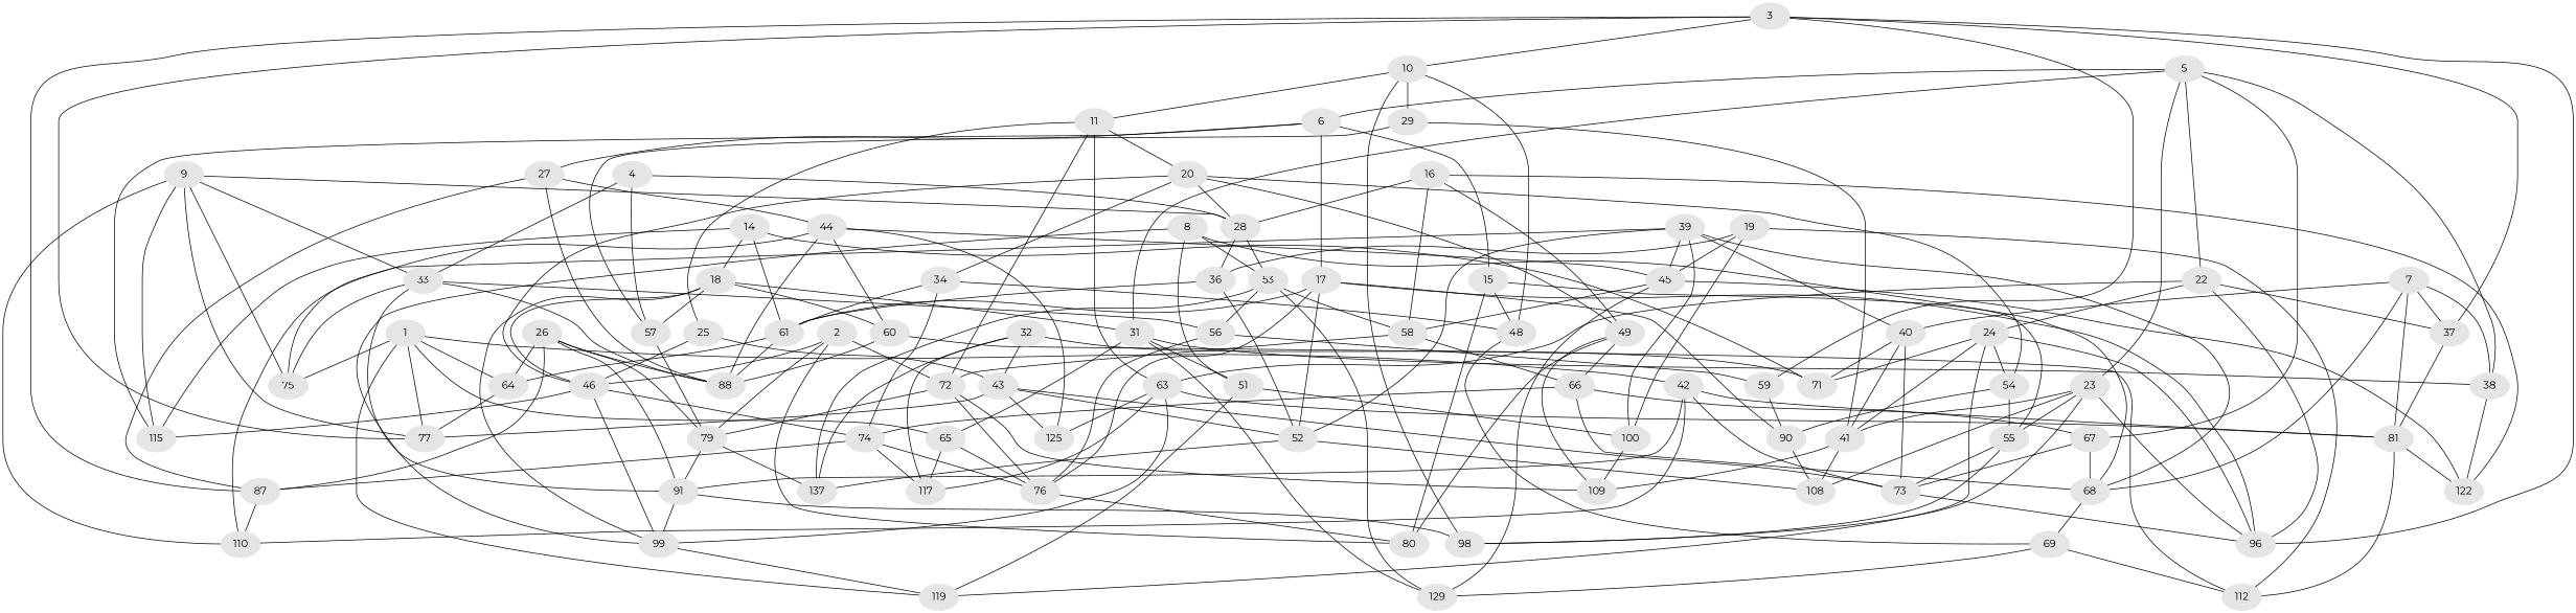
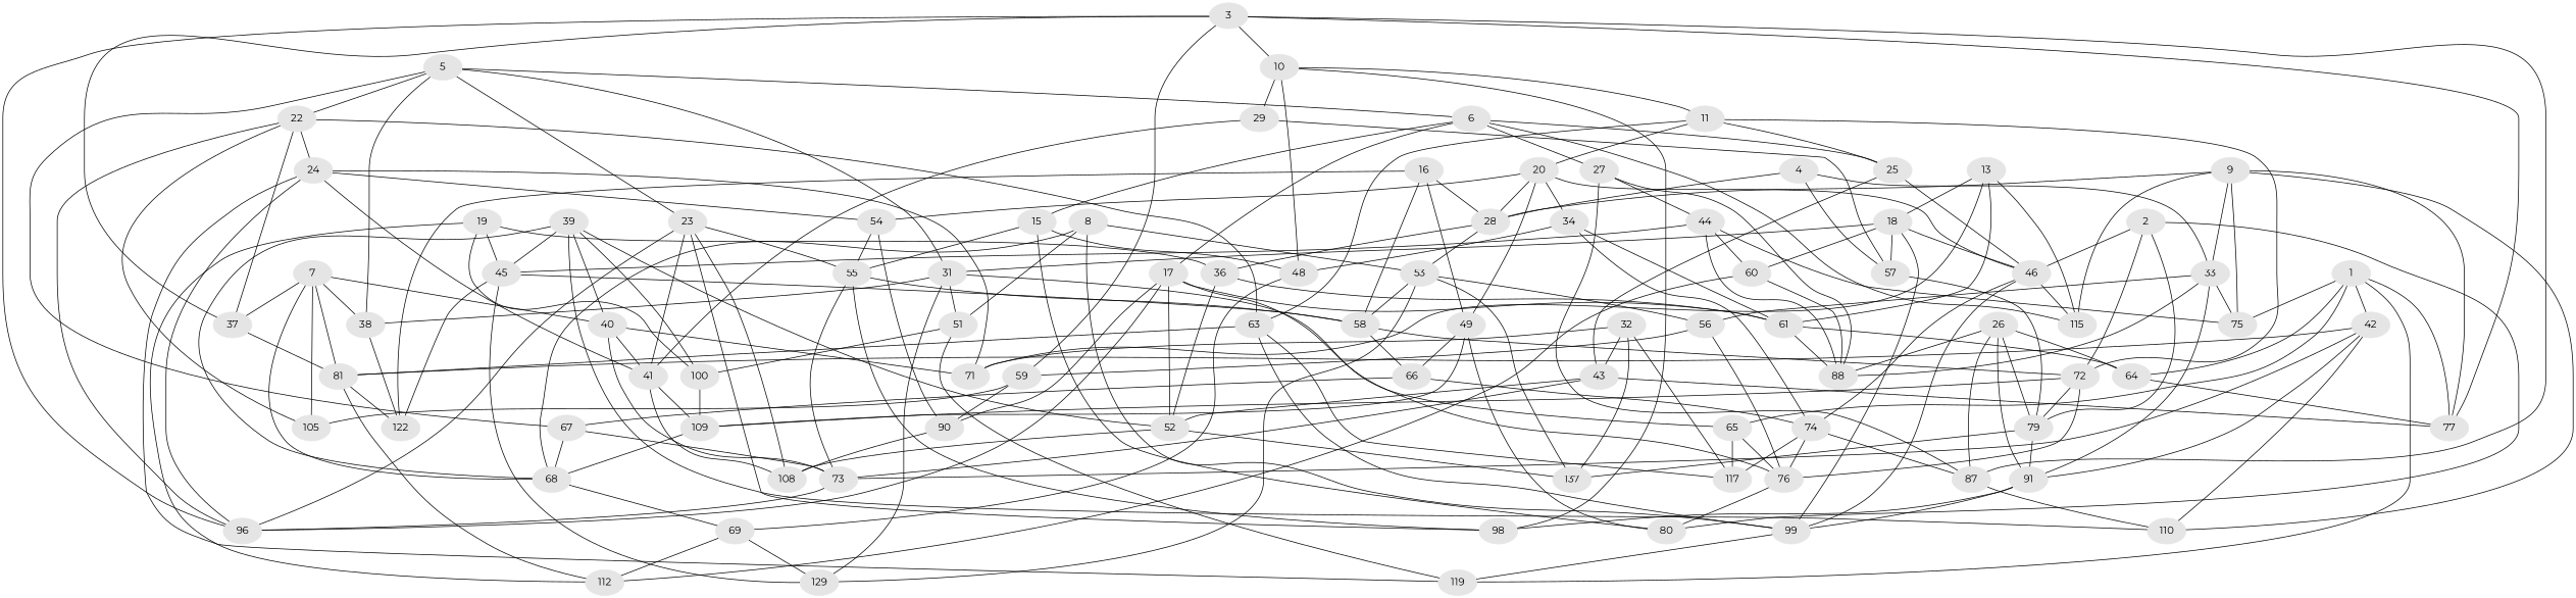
  graph {
    fontname=Montserrat
    node [color=gray90 fontname=Montserrat style=filled]
    edge [fontname=Montserrat]
    1 [super="+12"]
    42 [super="+89"]
    64
    65
    75
    77 [super="+131"]
    119
    81 [super="+103"]
    110
    91 [super="+92"]
    73 [super="+95"]
    76 [super="+104"]
    117
    46 [super="+113"]
    115
    99 [super="+124"]
    74 [super="+101"]
    2
    72 [super="+82"]
    79 [super="+102"]
    80
    109
    137
    3 [super="+35"]
    10 [super="+132"]
    37
    59
    87 [super="+134"]
    96 [super="+135"]
    11 [super="+83"]
    29
    48
    98
+   105
    90
    26 [super="+136"]
    88 [super="+138"]
    28 [super="+116"]
    4
    33 [super="+114"]
    57
    53 [super="+84"]
    36
    56
    5 [super="+62"]
    6 [super="+120"]
    22 [super="+30"]
    23 [super="+93"]
    31 [super="+133"]
    38
    67
    15
    17 [super="+21"]
    25
    27
    63 [super="+118"]
    24 [super="+111"]
    55 [super="+126"]
    41 [super="+50"]
    108
    51
    129
    122
    68 [super="+85"]
    61 [super="+86"]
    52 [super="+128"]
    43 [super="+106"]
    44 [super="+130"]
    7 [super="+121"]
    40 [super="+127"]
    71
    69
    112
    8
    100
    58 [super="+70"]
    9 [super="+14"]
    20 [super="+97"]
    49 [super="+78"]
    34
    54
-   125
    18 [super="+47"]
    60
-   13 [label=14]
+   13
    16
    66 [super="+107"]
    19
    45 [super="+123"]
    32
    39 [super="+94"]
    1 -- 42
    1 -- 64
    1 -- 65
    1 -- 75
    1 -- 77
    1 -- 119
    42 -- 81 [weight=2]
    42 -- 110
    42 -- 91
    42 -- 73
    64 -- 77
    65 -- 76
    65 -- 117
    81 -- 122
    81 -- 112
    91 -- 99
    91 -- 98
    73 -- 96
    76 -- 80
    46 -- 115
    46 -- 99
    46 -- 74
    99 -- 119
    74 -- 76
    74 -- 117
    74 -- 87
    2 -- 46
    2 -- 72
    2 -- 79
    2 -- 80
    72 -- 76
    72 -- 79
    72 -- 109
    79 -- 91
    79 -- 137
    3 -- 77
    3 -- 10
    3 -- 37
    3 -- 59
    3 -- 87
    3 -- 96
    10 -- 11
    10 -- 29 [weight=2]
    10 -- 48
    10 -- 98
    37 -- 81
+   59 -- 105
    59 -- 90
    87 -- 110
    11 -- 72
    11 -- 25
    11 -- 63
    11 -- 20
    29 -- 57
    29 -- 41
    48 -- 69
    90 -- 108
    26 -- 64
    26 -- 91
    26 -- 79
    26 -- 87
    26 -- 88
    28 -- 53
    28 -- 36
    4 -- 28
    4 -- 33
    4 -- 57
    33 -- 75
    33 -- 91
    33 -- 88
    33 -- 56
    57 -- 79
    53 -- 137
    53 -- 56
    53 -- 129
    53 -- 58
    36 -- 61
    36 -- 52
    56 -- 76
    56 -- 59
    5 -- 6
    5 -- 22
    5 -- 23
    5 -- 31
    5 -- 38
    5 -- 67
    6 -- 115
    6 -- 15
    6 -- 17
+   6 -- 25
    6 -- 27
    22 -- 37
    22 -- 96
+   22 -- 105
    22 -- 63
    22 -- 24
    23 -- 96
    23 -- 98
    23 -- 55
    23 -- 41
    23 -- 108
    31 -- 65
    31 -- 38
    31 -- 51
    31 -- 129
    38 -- 122
    67 -- 73
    67 -- 68
    15 -- 80
    15 -- 48
    15 -- 55
    17 -- 76
    17 -- 96
    17 -- 90
    17 -- 61
    17 -- 52
    25 -- 46
    25 -- 43
    27 -- 87
    27 -- 88
    27 -- 44
    63 -- 81
    63 -- 117
    63 -- 99
-   63 -- 125
    24 -- 119
    24 -- 96
    24 -- 41
    24 -- 71
    24 -- 54
    55 -- 73
    55 -- 98
+   55 -- 58
    41 -- 109
    41 -- 108
    51 -- 119
    51 -- 100
    68 -- 69
    61 -- 64
    61 -- 88
    52 -- 137
    52 -- 108
    43 -- 77
    43 -- 73
    43 -- 52
-   43 -- 125
    44 -- 75
    44 -- 88
-   44 -- 125
    44 -- 60
    44 -- 45
    7 -- 81
    7 -- 37
+   7 -- 105
    7 -- 38
    7 -- 68
    7 -- 40
    40 -- 73
    40 -- 41
    40 -- 71
    69 -- 129
    69 -- 112
    8 -- 99
    8 -- 53
    8 -- 51
    8 -- 68
    100 -- 109
    58 -- 72
    58 -- 66
    9 -- 75
    9 -- 77
    9 -- 110
    9 -- 115
    9 -- 28
    9 -- 33
    20 -- 46
    20 -- 28
    20 -- 49
    20 -- 34
    20 -- 54
    49 -- 80
    49 -- 109
    49 -- 66 [weight=2]
    34 -- 74
    34 -- 48
    34 -- 61
    54 -- 90
    54 -- 55
    18 -- 46
    18 -- 99
    18 -- 57
    18 -- 31
    18 -- 60
    60 -- 88
    60 -- 112
    13 -- 115
    13 -- 61
    13 -- 71
    13 -- 18
    16 -- 28
    16 -- 122
    16 -- 58
    16 -- 49
    66 -- 74
    66 -- 67
-   66 -- 68
+   109 -- 68
    19 -- 36
    19 -- 112
    19 -- 100
    19 -- 45
    45 -- 129
    45 -- 122
    45 -- 58
    32 -- 117
    32 -- 137
    32 -- 43
    32 -- 71
    39 -- 110
    39 -- 68
    39 -- 52
    39 -- 40
    39 -- 100
    39 -- 45
  }
